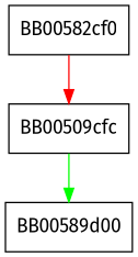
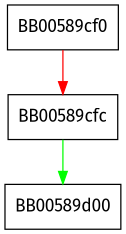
  digraph {
    fontname="Fira Sans"
    splines=ortho
    node [fontname="Fira Sans" shape=box]
    edge [fontname="Fira Sans"]
-   BB00589cf0 [label=BB00582cf0]
-   BB00589cfc [label=BB00509cfc]
+   BB00589cf0
+   BB00589cfc
    BB00589d00
    BB00589cf0 -> BB00589cfc [color=red]
    BB00589cfc -> BB00589d00 [color=green]
  }
